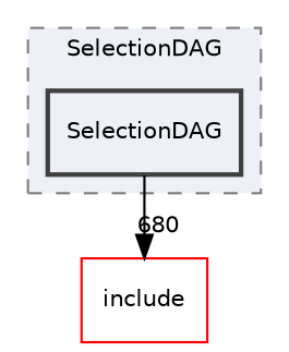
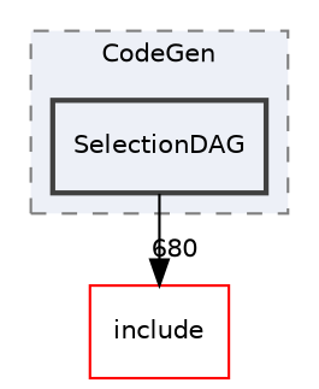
  digraph {
    compound=true
    node [fillcolor="#edf0f7" fontname=Helvetica fontsize=10 shape=box]
    n1 [color=grey25 label=SelectionDAG style="filled,bold,"]
    n2 [color=red label=include]
    subgraph cluster_1 {
      bgcolor="#edf0f7"
      fontname=Helvetica
      fontsize=10
-     label=SelectionDAG
+     label=CodeGen
      pencolor=grey50
      style="filled,dashed,"
      n1
    }
    n1 -> n2 [fontname=Helvetica fontsize=10 headlabel=680 labeldistance=1.5 labelfontname=Helvetica labelfontsize=10]
  }
